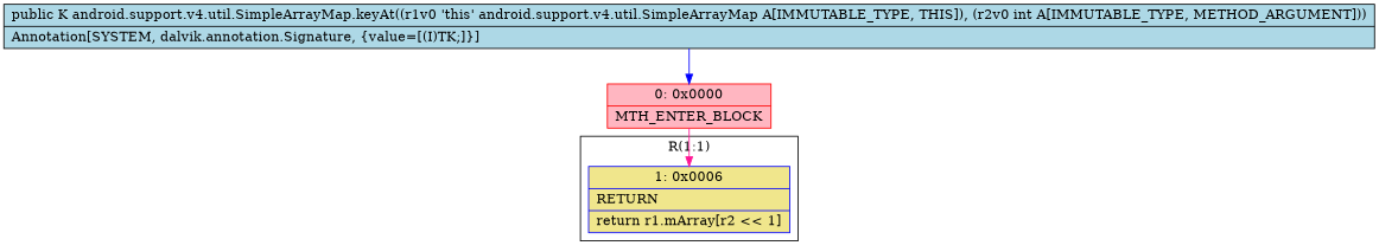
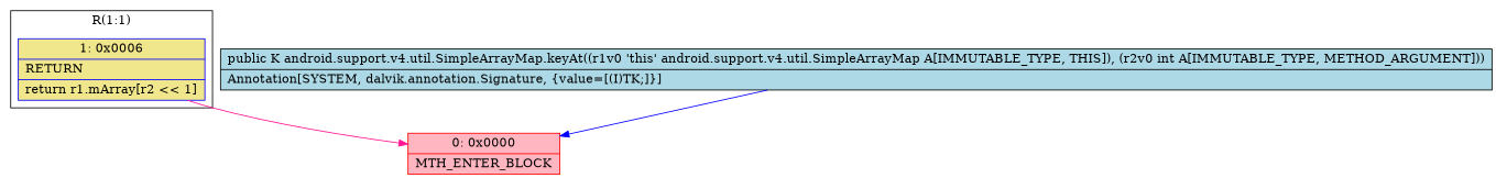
  digraph {
    node [shape=record style=filled]
    n1 [color=blue label="{1\:\ 0x0006|RETURN\l|return r1.mArray[r2 \<\< 1]\l}" fillcolor=khaki]
    n2 [color=red label="{0\:\ 0x0000|MTH_ENTER_BLOCK\l}" fillcolor=lightpink]
    n3 [label="{public K android.support.v4.util.SimpleArrayMap.keyAt((r1v0 'this' android.support.v4.util.SimpleArrayMap A[IMMUTABLE_TYPE, THIS]), (r2v0 int A[IMMUTABLE_TYPE, METHOD_ARGUMENT]))  | Annotation[SYSTEM, dalvik.annotation.Signature, \{value=[(I)TK;]\}]\l}" fillcolor=lightblue]
    subgraph cluster_1 {
      label="R(1:1)"
      n1
    }
-   n2 -> n1 [color=deeppink]
+   n1 -> n2 [color=deeppink]
    n3 -> n2 [color=blue]
  }
